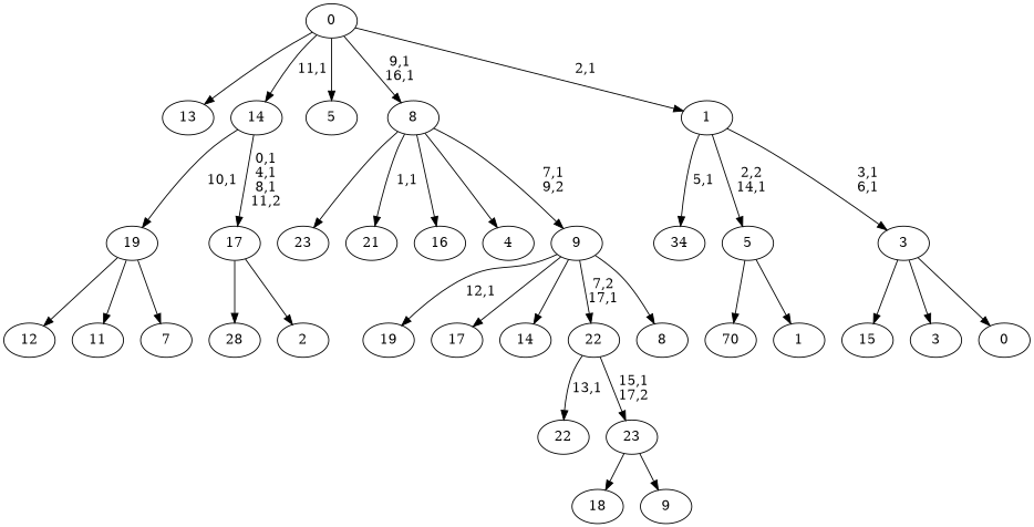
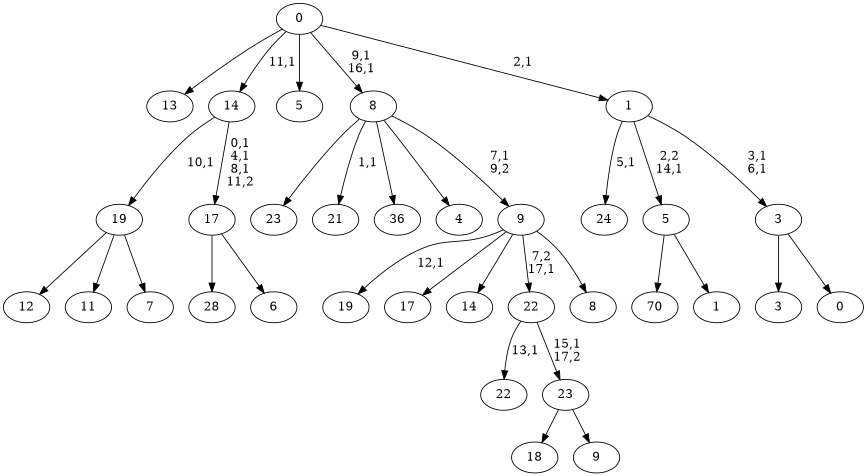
  digraph {
-   n1 [label=34]
+   n1 [label=24]
    n2 [label=23]
    n3 [label=22]
    n4 [label=21]
    n5 [label=28]
    n6 [label=19]
    n7 [label=18]
    n8 [label=17]
-   n9 [label=16]
-   n10 [label=15]
+   n9 [label=36]
    n11 [label=14]
    n12 [label=13]
    n13 [label=12]
    n14 [label=11]
    n15 [label=70]
    n16 [label=9]
    23
    22
    n19 [label=8]
    n20 [label=7]
    19
-   n22 [label=2]
+   n22 [label=6]
    17
    14
    n25 [label=5]
    n26 [label=4]
    n27 [label=3]
    9
    8
    n30 [label=1]
    5
    n32 [label=0]
    3
    1
    0
    23 -> n7
    23 -> n16
    22 -> n3 [label="13,1"]
    22 -> 23 [label="15,1\n17,2"]
    19 -> n13
    19 -> n14
    19 -> n20
    17 -> n5
    17 -> n22
    14 -> 19 [label="10,1"]
    14 -> 17 [label="0,1\n4,1\n8,1\n11,2"]
    9 -> n6 [label="12,1"]
    9 -> n8
    9 -> n11
    9 -> 22 [label="7,2\n17,1"]
    9 -> n19
    8 -> n2
    8 -> n4 [label="1,1"]
    8 -> n9
    8 -> n26
    8 -> 9 [label="7,1\n9,2"]
    5 -> n15
    5 -> n30
-   3 -> n10
    3 -> n27
    3 -> n32
    1 -> n1 [label="5,1"]
    1 -> 5 [label="2,2\n14,1"]
    1 -> 3 [label="3,1\n6,1"]
    0 -> n12
    0 -> 14 [label="11,1"]
    0 -> n25
    0 -> 8 [label="9,1\n16,1"]
    0 -> 1 [label="2,1"]
  }
